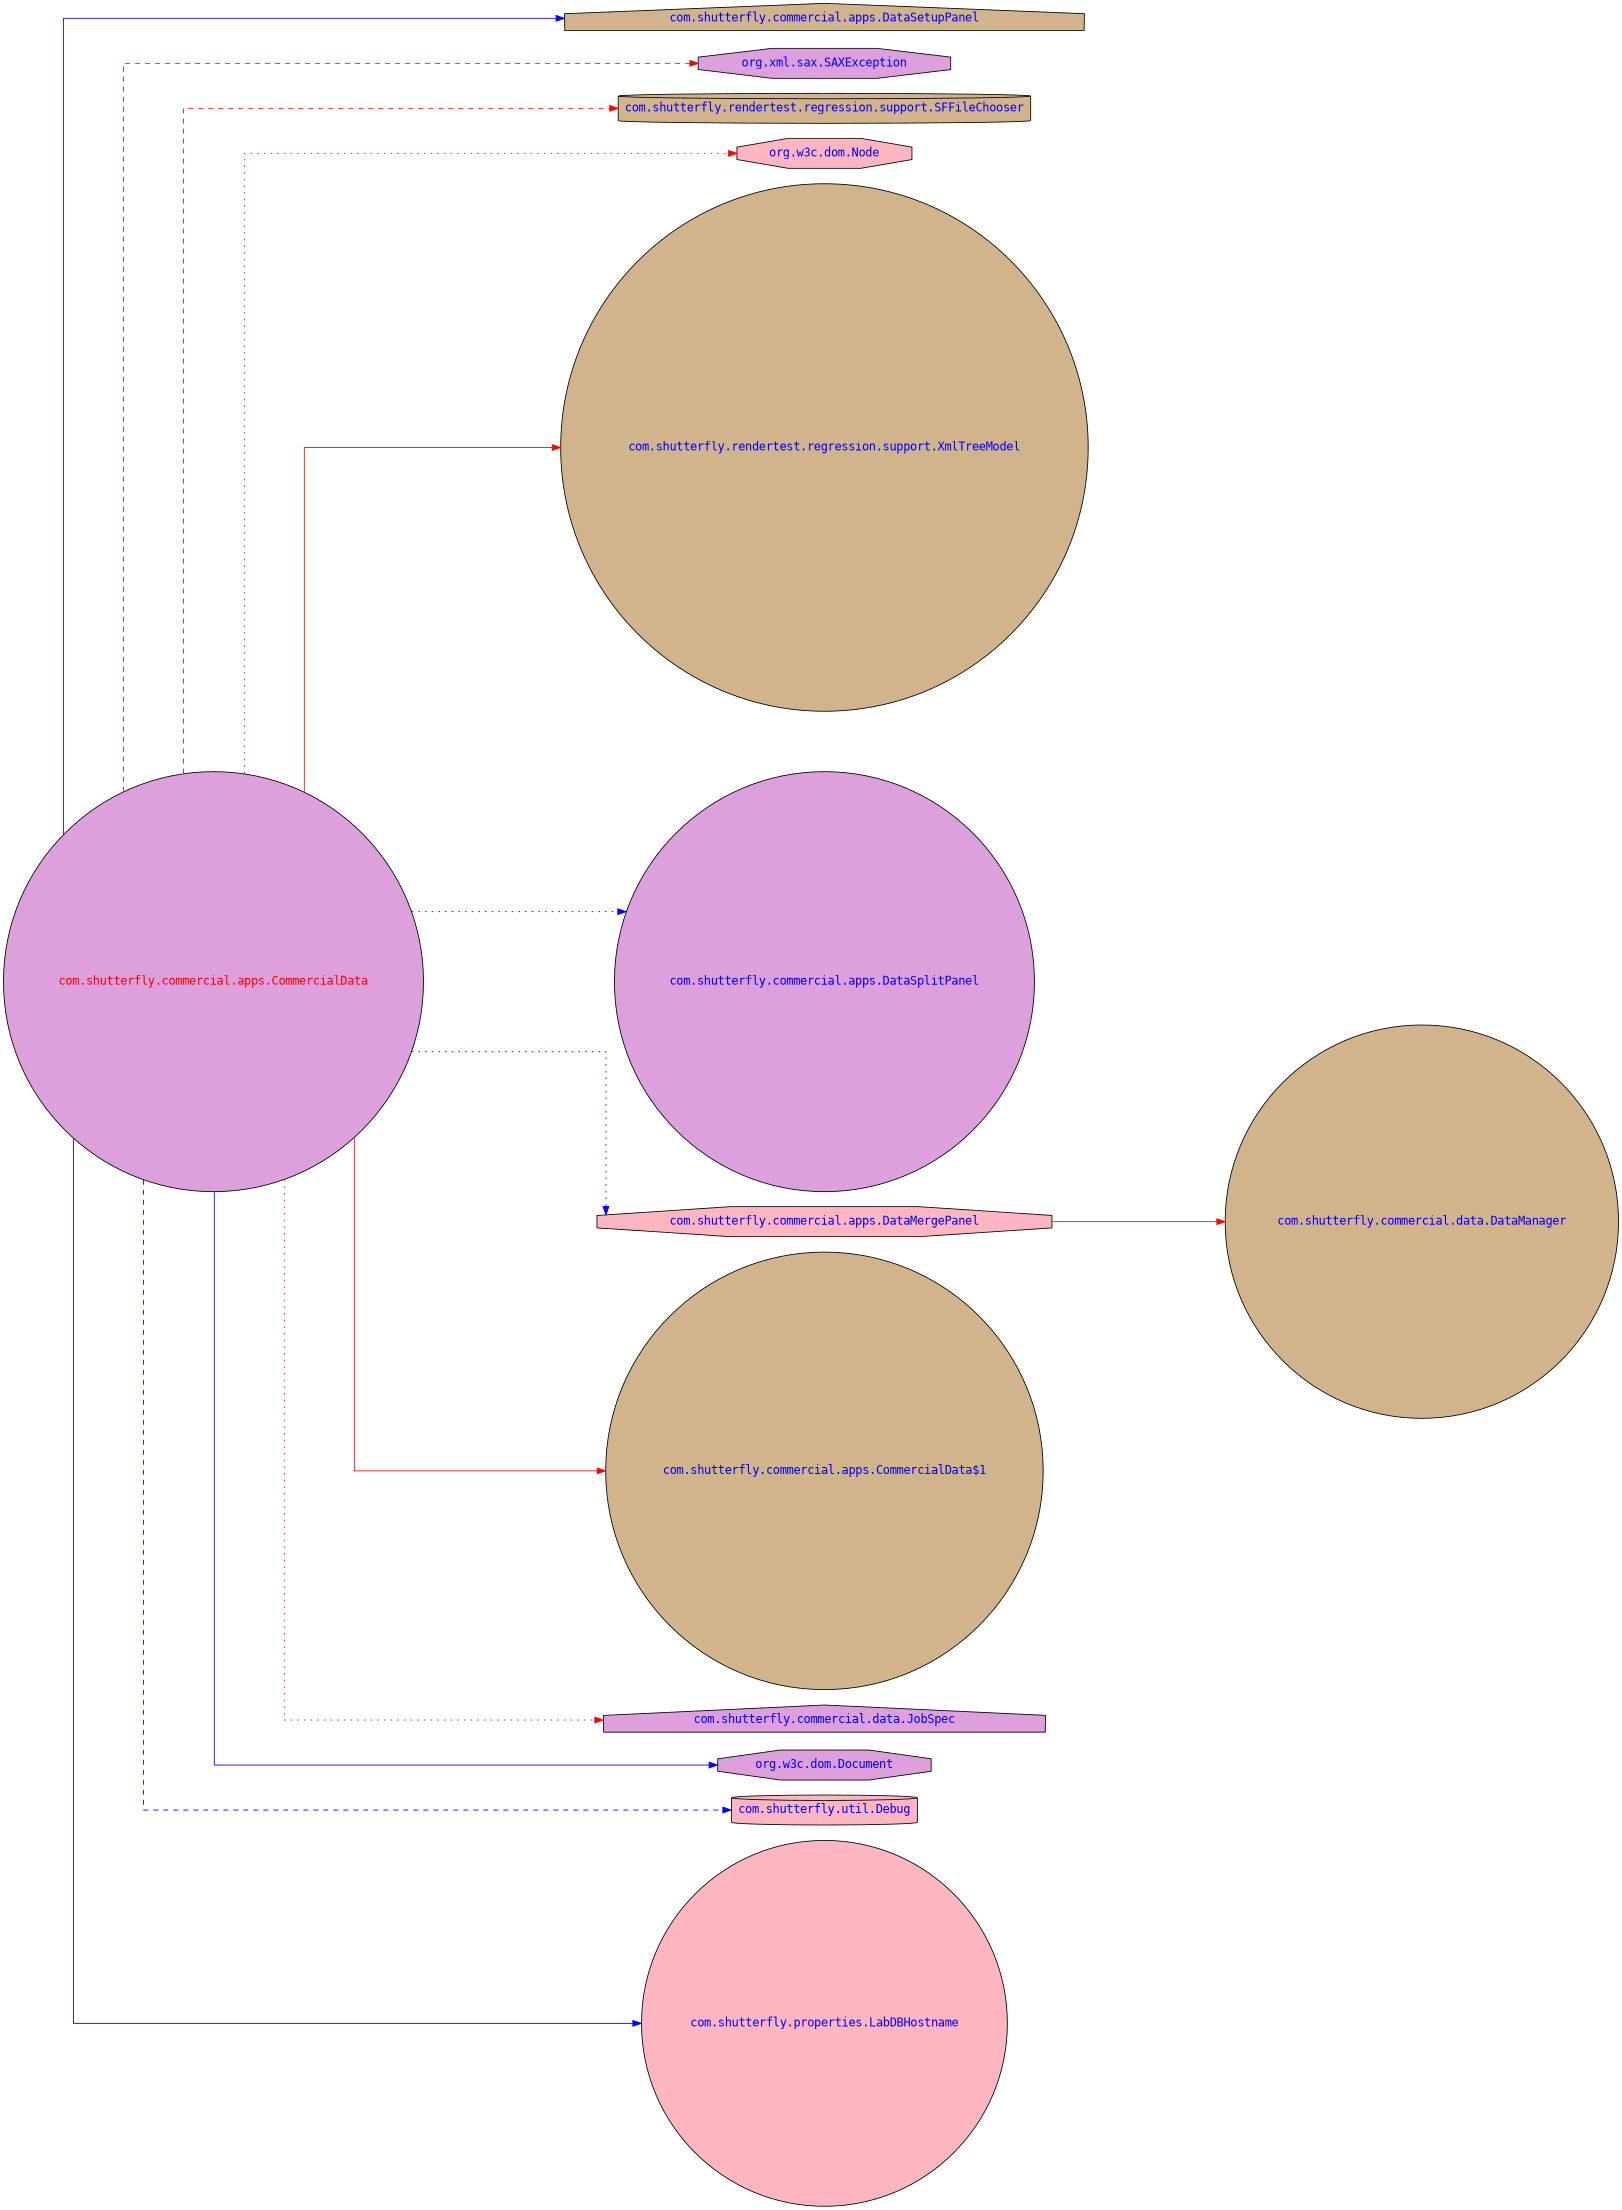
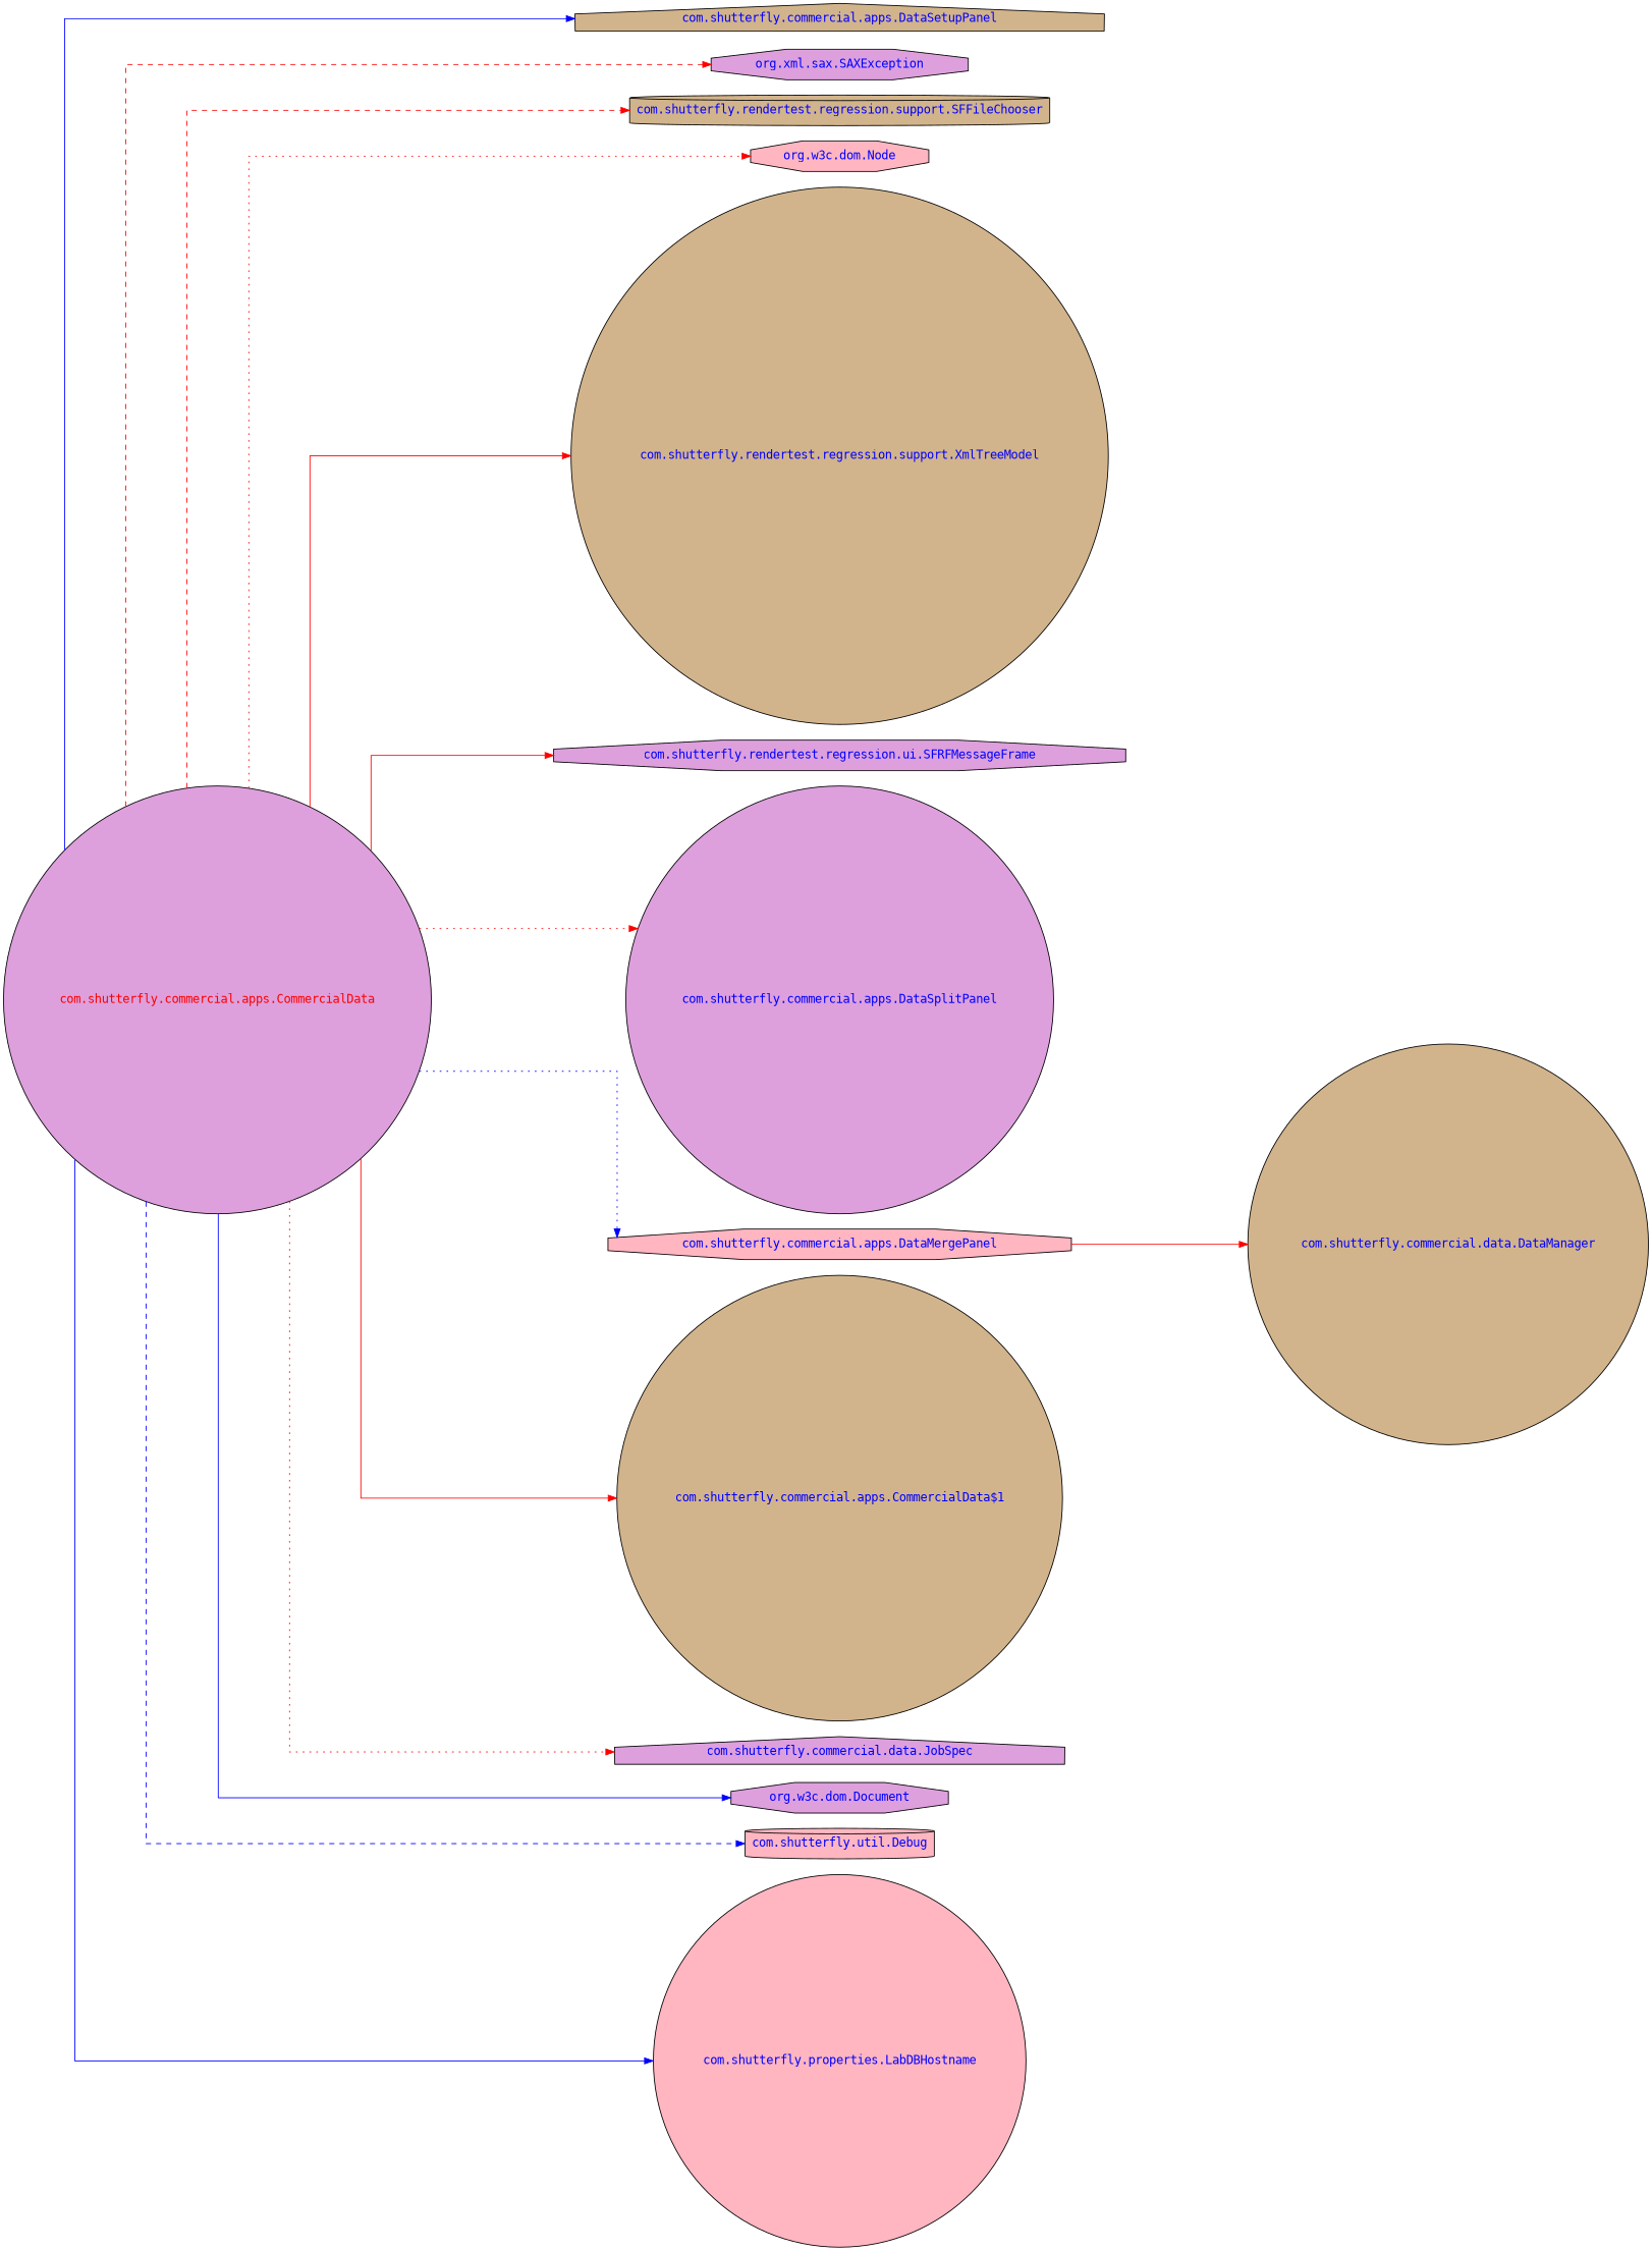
  digraph {
    concentrate=true
    fontname="DejaVu Sans Mono"
    rankdir=LR
    ranksep=2.0
    splines=ortho
    node [fillcolor=plum fontcolor=blue fontname="DejaVu Sans Mono" shape=circle style=filled]
    edge [color=red fontname="DejaVu Sans Mono" style=solid]
    "com.shutterfly.commercial.apps.CommercialData" [fontcolor=red]
    "com.shutterfly.commercial.apps.DataSetupPanel" [fillcolor=tan shape=house]
    "org.xml.sax.SAXException" [shape=octagon]
    "com.shutterfly.rendertest.regression.support.SFFileChooser" [fillcolor=tan shape=cylinder]
    "org.w3c.dom.Node" [fillcolor=lightpink shape=octagon]
    "com.shutterfly.rendertest.regression.support.XmlTreeModel" [fillcolor=tan]
+   "com.shutterfly.rendertest.regression.ui.SFRFMessageFrame" [shape=octagon]
    "com.shutterfly.commercial.apps.DataSplitPanel"
    "com.shutterfly.commercial.apps.DataMergePanel" [fillcolor=lightpink shape=octagon]
    "com.shutterfly.commercial.apps.CommercialData$1" [fillcolor=tan]
    "com.shutterfly.commercial.data.JobSpec" [shape=house]
    "org.w3c.dom.Document" [shape=octagon]
    "com.shutterfly.util.Debug" [fillcolor=lightpink shape=cylinder]
    "com.shutterfly.properties.LabDBHostname" [fillcolor=lightpink]
    "com.shutterfly.commercial.data.DataManager" [fillcolor=tan]
    "com.shutterfly.commercial.apps.CommercialData" -> "com.shutterfly.commercial.apps.DataSetupPanel" [color=blue]
    "com.shutterfly.commercial.apps.CommercialData" -> "org.xml.sax.SAXException" [style=dashed]
    "com.shutterfly.commercial.apps.CommercialData" -> "com.shutterfly.rendertest.regression.support.SFFileChooser" [style=dashed]
    "com.shutterfly.commercial.apps.CommercialData" -> "org.w3c.dom.Node" [style=dotted]
    "com.shutterfly.commercial.apps.CommercialData" -> "com.shutterfly.rendertest.regression.support.XmlTreeModel"
-   "com.shutterfly.commercial.apps.CommercialData" -> "com.shutterfly.commercial.apps.DataSplitPanel" [color=blue style=dotted]
+   "com.shutterfly.commercial.apps.CommercialData" -> "com.shutterfly.rendertest.regression.ui.SFRFMessageFrame"
+   "com.shutterfly.commercial.apps.CommercialData" -> "com.shutterfly.commercial.apps.DataSplitPanel" [style=dotted]
    "com.shutterfly.commercial.apps.CommercialData" -> "com.shutterfly.commercial.apps.DataMergePanel" [color=blue style=dotted]
    "com.shutterfly.commercial.apps.CommercialData" -> "com.shutterfly.commercial.apps.CommercialData$1"
    "com.shutterfly.commercial.apps.CommercialData" -> "com.shutterfly.commercial.data.JobSpec" [style=dotted]
    "com.shutterfly.commercial.apps.CommercialData" -> "org.w3c.dom.Document" [color=blue]
    "com.shutterfly.commercial.apps.CommercialData" -> "com.shutterfly.util.Debug" [color=blue style=dashed]
    "com.shutterfly.commercial.apps.CommercialData" -> "com.shutterfly.properties.LabDBHostname" [color=blue]
    "com.shutterfly.commercial.apps.DataMergePanel" -> "com.shutterfly.commercial.data.DataManager"
  }
